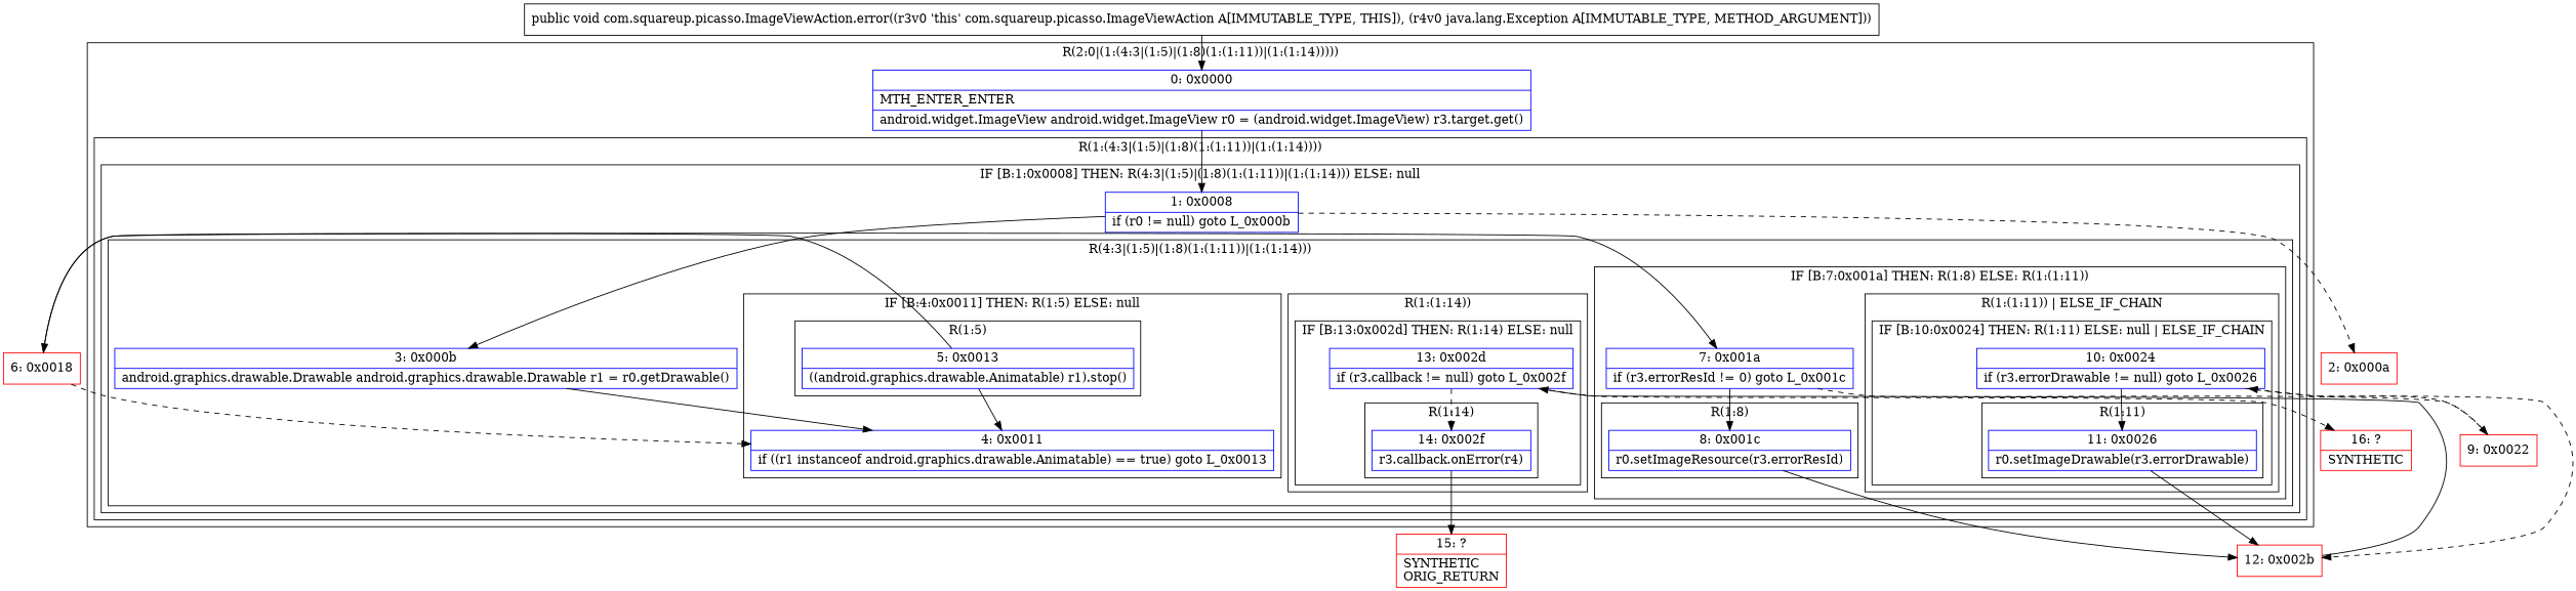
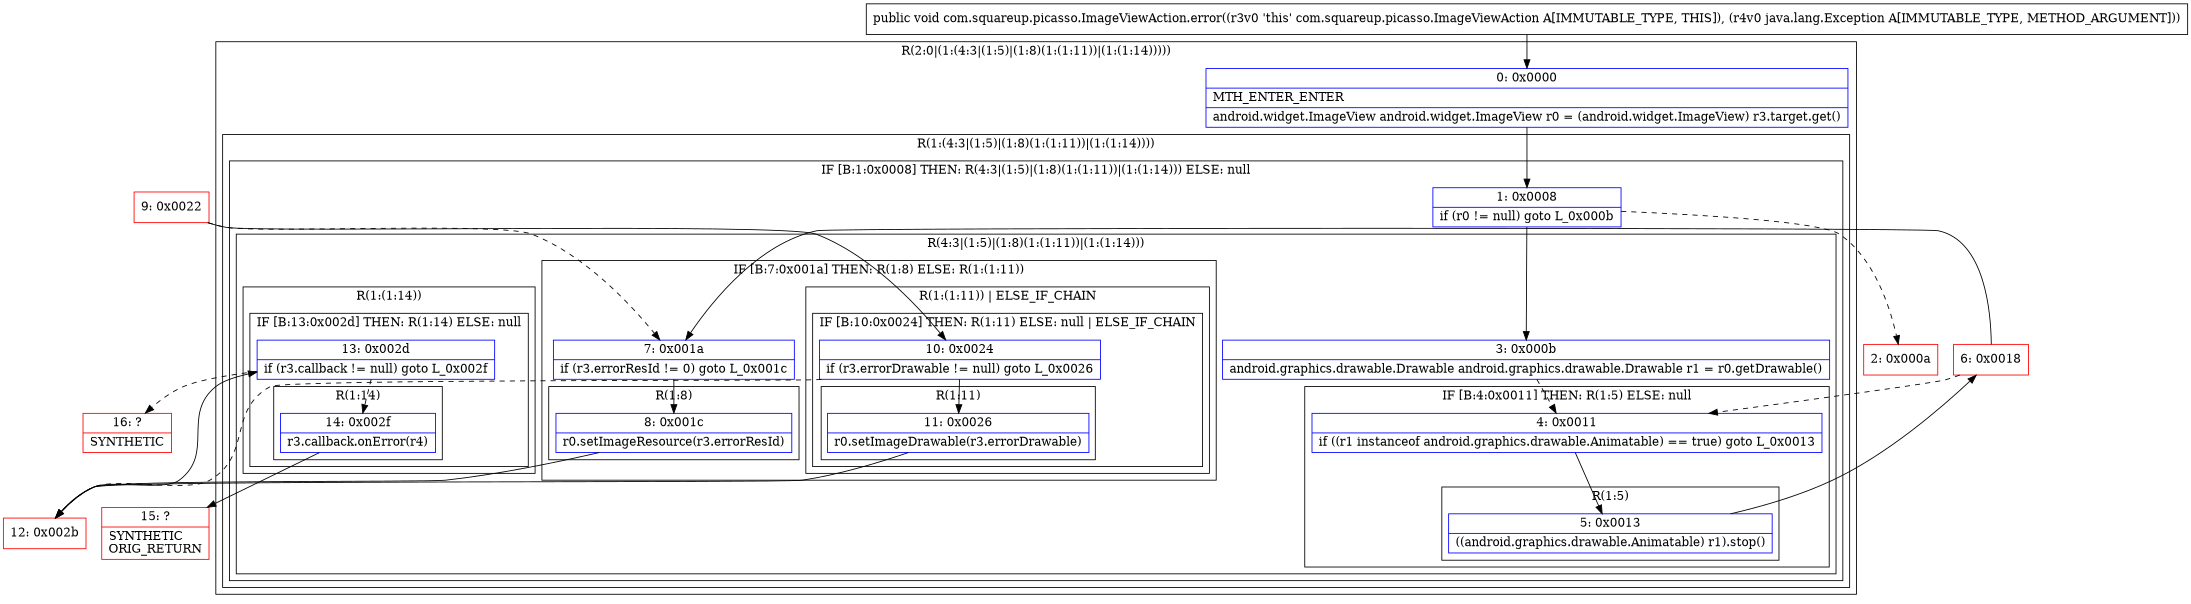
  digraph {
    node [color=blue shape=record]
    n1 [label="{5\:\ 0x0013|((android.graphics.drawable.Animatable) r1).stop()\l}"]
    n2 [label="{4\:\ 0x0011|if ((r1 instanceof android.graphics.drawable.Animatable) == true) goto L_0x0013\l}"]
    n3 [label="{8\:\ 0x001c|r0.setImageResource(r3.errorResId)\l}"]
    n4 [label="{11\:\ 0x0026|r0.setImageDrawable(r3.errorDrawable)\l}"]
    n5 [label="{10\:\ 0x0024|if (r3.errorDrawable != null) goto L_0x0026\l}"]
    n6 [label="{7\:\ 0x001a|if (r3.errorResId != 0) goto L_0x001c\l}"]
    n7 [label="{14\:\ 0x002f|r3.callback.onError(r4)\l}"]
    n8 [label="{13\:\ 0x002d|if (r3.callback != null) goto L_0x002f\l}"]
    n9 [label="{3\:\ 0x000b|android.graphics.drawable.Drawable android.graphics.drawable.Drawable r1 = r0.getDrawable()\l}"]
    n10 [label="{1\:\ 0x0008|if (r0 != null) goto L_0x000b\l}"]
    n11 [label="{0\:\ 0x0000|MTH_ENTER_ENTER\l|android.widget.ImageView android.widget.ImageView r0 = (android.widget.ImageView) r3.target.get()\l}"]
    n12 [color=red label="{6\:\ 0x0018}"]
    n13 [color=red label="{12\:\ 0x002b}"]
    n14 [color=red label="{9\:\ 0x0022}"]
    n15 [color=red label="{15\:\ ?|SYNTHETIC\lORIG_RETURN\l}"]
    n16 [color=red label="{16\:\ ?|SYNTHETIC\l}"]
    n17 [color=red label="{2\:\ 0x000a}"]
    n18 [label="{public void com.squareup.picasso.ImageViewAction.error((r3v0 'this' com.squareup.picasso.ImageViewAction A[IMMUTABLE_TYPE, THIS]), (r4v0 java.lang.Exception A[IMMUTABLE_TYPE, METHOD_ARGUMENT])) }" color=""]
    subgraph cluster_1 {
      label="R(2:0|(1:(4:3|(1:5)|(1:8)(1:(1:11))|(1:(1:14)))))"
      n11
      subgraph cluster_2 {
        label="R(1:(4:3|(1:5)|(1:8)(1:(1:11))|(1:(1:14))))"
        subgraph cluster_3 {
          label="IF [B:1:0x0008] THEN: R(4:3|(1:5)|(1:8)(1:(1:11))|(1:(1:14))) ELSE: null"
          n10
          subgraph cluster_4 {
            label="R(4:3|(1:5)|(1:8)(1:(1:11))|(1:(1:14)))"
            n9
            subgraph cluster_5 {
              label="IF [B:4:0x0011] THEN: R(1:5) ELSE: null"
              n2
              subgraph cluster_6 {
                label="R(1:5)"
                n1
              }
            }
            subgraph cluster_7 {
              label="IF [B:7:0x001a] THEN: R(1:8) ELSE: R(1:(1:11))"
              n6
              subgraph cluster_8 {
                label="R(1:8)"
                n3
              }
              subgraph cluster_9 {
                label="R(1:(1:11)) | ELSE_IF_CHAIN\l"
                subgraph cluster_10 {
                  label="IF [B:10:0x0024] THEN: R(1:11) ELSE: null | ELSE_IF_CHAIN\l"
                  n5
                  subgraph cluster_11 {
                    label="R(1:11)"
                    n4
                  }
                }
              }
            }
            subgraph cluster_12 {
              label="R(1:(1:14))"
              subgraph cluster_13 {
                label="IF [B:13:0x002d] THEN: R(1:14) ELSE: null"
                n8
                subgraph cluster_14 {
                  label="R(1:14)"
                  n7
                }
              }
            }
          }
        }
      }
    }
    n1 -> n12
-   n1 -> n2
+   n2 -> n1
    n3 -> n13
    n4 -> n13
    n5 -> n4
    n5 -> n13 [style=dashed]
    n6 -> n3
-   n6 -> n14 [style=dashed]
+   n14 -> n6 [style=dashed]
    n7 -> n15
    n8 -> n7 [style=dashed]
    n8 -> n16 [style=dashed]
-   n9 -> n2
+   n9 -> n2 [style=dashed]
    n10 -> n9
    n10 -> n17 [style=dashed]
    n11 -> n10
    n12 -> n2 [style=dashed]
    n12 -> n6
    n13 -> n8
-   n14 -> n5 [style=dashed]
+   n14 -> n5
    n18 -> n11
  }
